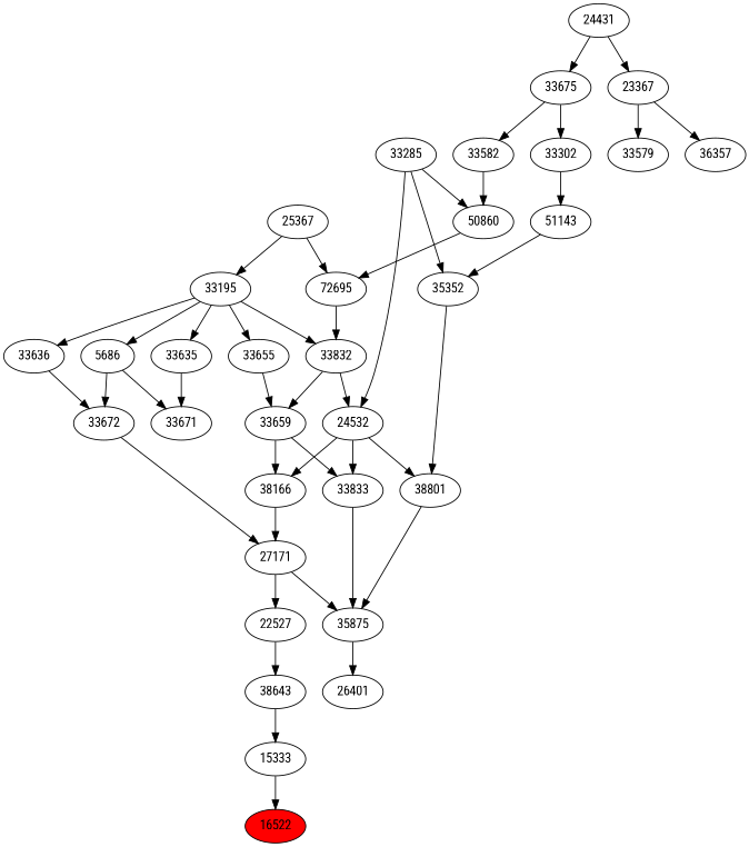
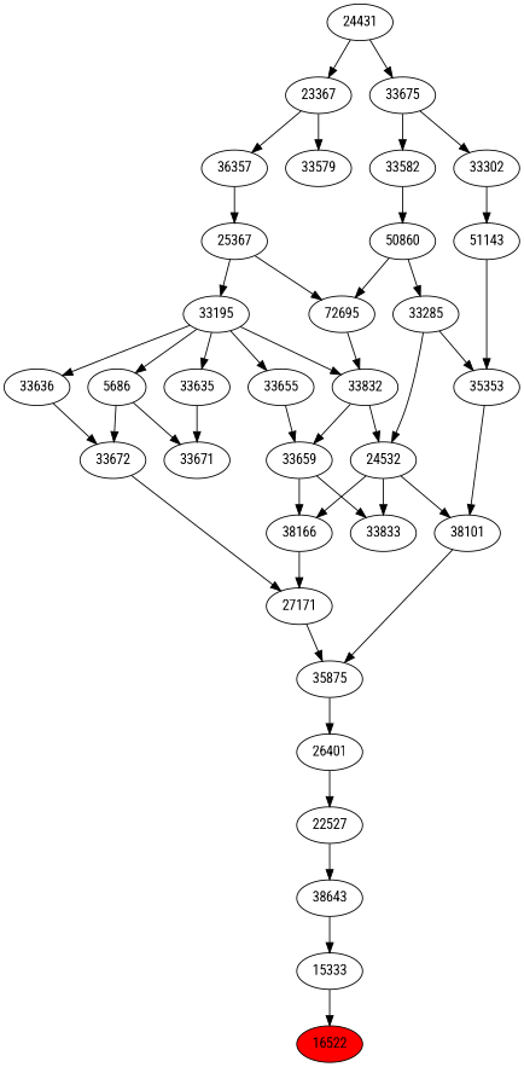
  strict digraph {
    fontname="Roboto Condensed"
    node [fontname="Roboto Condensed"]
    edge [fontname="Roboto Condensed"]
    n1 [fillcolor=red label=16522 style=filled]
    n2 [label=15333]
    n3 [label=38643]
    n4 [label=22527]
    n5 [label=26401]
    n6 [label=35875]
    n7 [label=27171]
-   n8 [label=38801]
+   n8 [label=38101]
    n9 [label=33833]
    n10 [label=33672]
    n11 [label=38166]
    n12 [label=24532]
-   n13 [label=35352]
+   n13 [label=35353]
    n14 [label=33659]
    n15 [label=33636]
    n16 [label=5686]
    n17 [label=33671]
    n18 [label=33285]
    n19 [label=33832]
    n20 [label=51143]
    n21 [label=33655]
    n22 [label=33195]
    n23 [label=33635]
    n24 [label=50860]
    n25 [label=72695]
    n26 [label=33302]
    n27 [label=25367]
    n28 [label=33582]
    n29 [label=33675]
    n30 [label=36357]
    n31 [label=33579]
    n32 [label=23367]
    n33 [label=24431]
    n2 -> n1
    n3 -> n2
    n4 -> n3
-   n7 -> n4
+   n5 -> n4
    n6 -> n5
    n7 -> n6
    n8 -> n6
-   n9 -> n6
    n10 -> n7
    n11 -> n7
    n12 -> n8
    n12 -> n9
    n12 -> n11
    n13 -> n8
    n14 -> n9
    n14 -> n11
    n15 -> n10
    n16 -> n10
    n16 -> n17
    n18 -> n12
    n18 -> n13
    n19 -> n12
    n19 -> n14
    n20 -> n13
    n21 -> n14
    n22 -> n15
    n22 -> n16
    n22 -> n19
    n22 -> n21
    n22 -> n23
    n23 -> n17
-   n18 -> n24
+   n24 -> n18
    n24 -> n25
    n25 -> n19
    n26 -> n20
    n27 -> n22
    n27 -> n25
    n28 -> n24
    n29 -> n26
    n29 -> n28
+   n30 -> n27
    n32 -> n30
    n32 -> n31
    n33 -> n29
    n33 -> n32
  }
